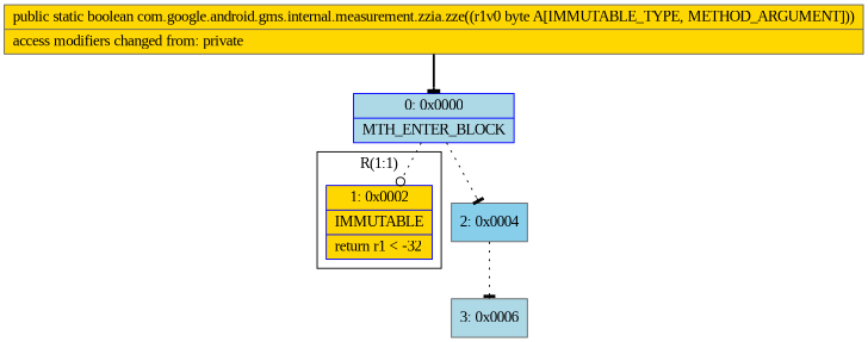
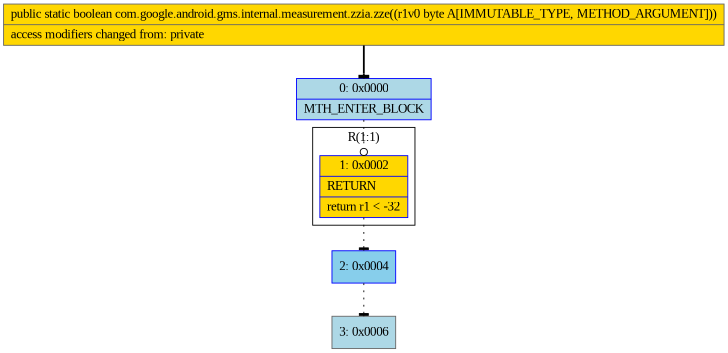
  digraph {
    fontname="Liberation Serif"
    node [color=blue fillcolor=gold fontname="Liberation Serif" shape=record style=filled]
    edge [arrowhead=tee fontname="Liberation Serif" style=dotted]
-   n1 [label="{1\:\ 0x0002|IMMUTABLE\l|return r1 \< \-32\l}"]
-   n2 [color=gray40 fillcolor=skyblue label="{2\:\ 0x0004}"]
+   n1 [label="{1\:\ 0x0002|RETURN\l|return r1 \< \-32\l}"]
+   n2 [fillcolor=skyblue label="{2\:\ 0x0004}"]
    n3 [color=gray40 fillcolor=lightblue label="{3\:\ 0x0006}"]
    n4 [fillcolor=lightblue label="{0\:\ 0x0000|MTH_ENTER_BLOCK\l}"]
    n5 [color=gray40 label="{public static boolean com.google.android.gms.internal.measurement.zzia.zze((r1v0 byte A[IMMUTABLE_TYPE, METHOD_ARGUMENT]))  | access modifiers changed from: private\l}"]
    subgraph cluster_1 {
      label="R(1:1)"
      n1
    }
-   n4 -> n2
+   n1 -> n2
    n2 -> n3
    n4 -> n1 [arrowhead=odot]
    n5 -> n4 [style=bold]
  }
